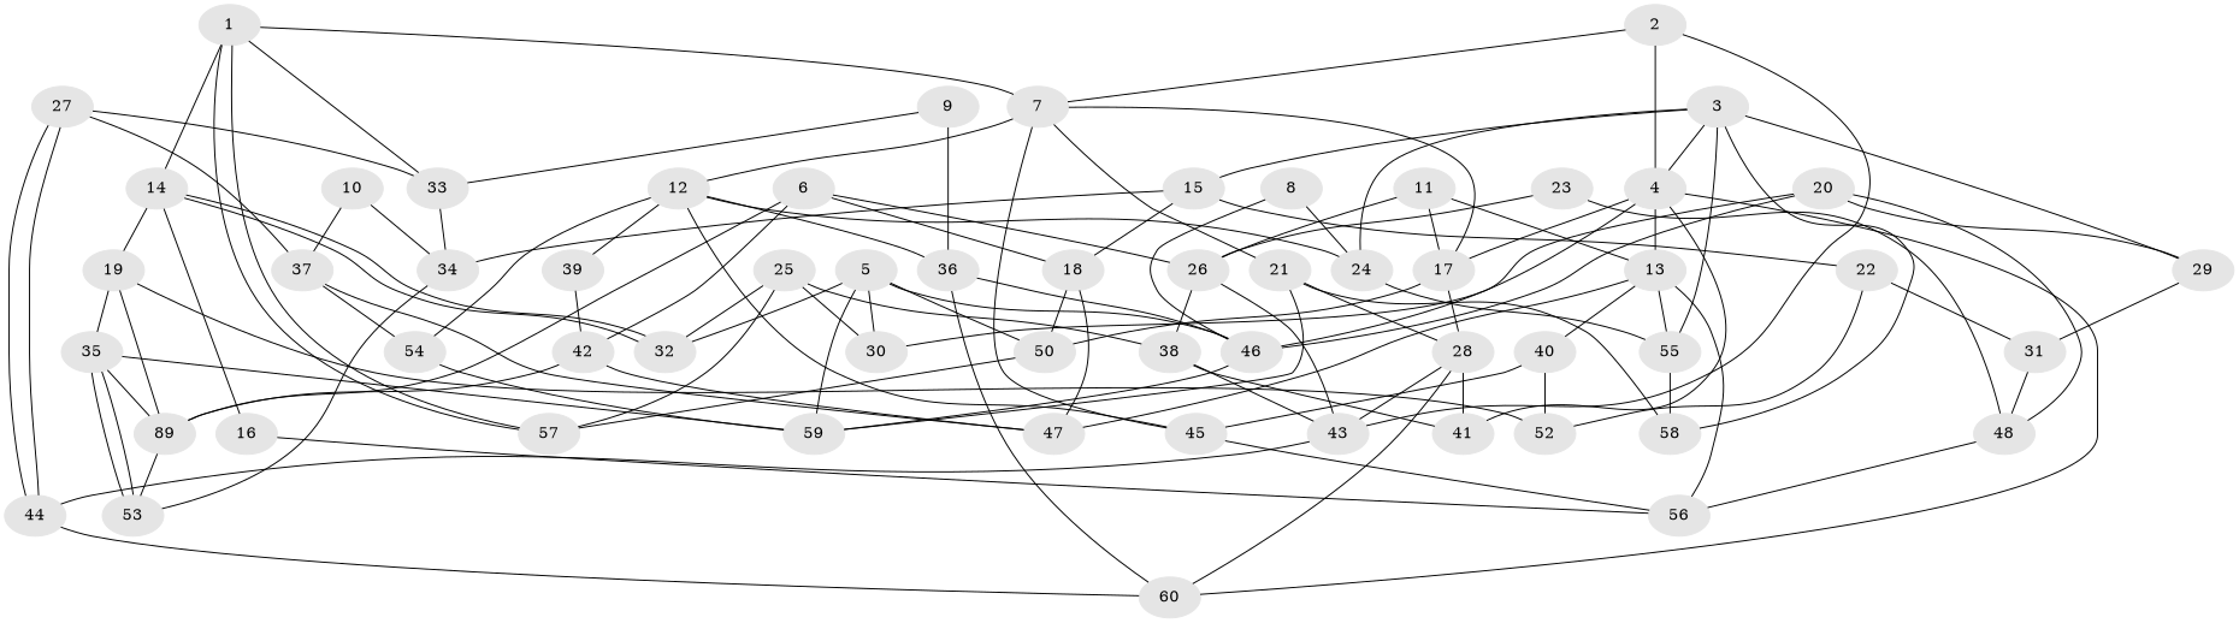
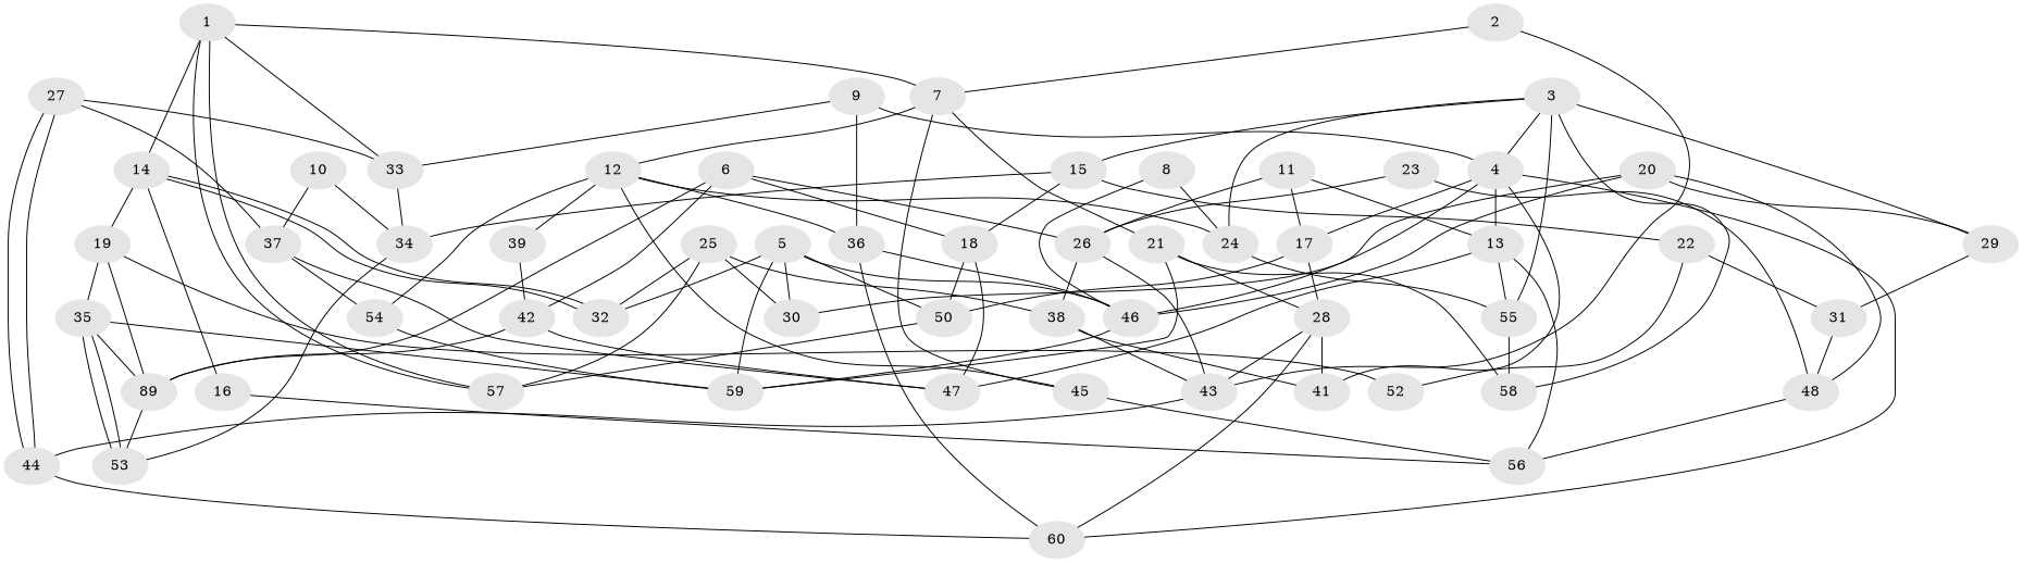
  graph {
    node [color=gray90 style=filled]
    1
    7
    14
    33
    57
    12
    17
    21
    45
    32
    16
    19
    34
    2
    4
    43
    13
    41
    46
    60
    44
    3
    15
    24
    29
    55
    58
    18
    22
    31
-   40
    47
    56
    27
    37
    59
    5
    30
    50
    6
    26
    42
    n43 [label=89]
    38
    53
    36
    39
    54
    28
    8
    9
    10
    11
    52
    35
    20
    48
    23
    25
    1 -- 7
    1 -- 14
    1 -- 33
    1 -- 57
    1 -- 57
    7 -- 12
-   7 -- 17
    7 -- 21
    7 -- 45
    14 -- 32
    14 -- 32
    14 -- 16
    14 -- 19
    33 -- 34
    12 -- 45
    12 -- 24
    12 -- 36
    12 -- 39
    12 -- 54
    17 -- 50
    17 -- 28
    21 -- 58
    21 -- 59
    21 -- 28
    45 -- 56
    16 -- 56
    19 -- n43
    19 -- 52
    19 -- 35
    34 -- 53
    2 -- 7
-   2 -- 4
+   9 -- 4
    2 -- 43
    4 -- 17
    4 -- 13
    4 -- 41
    4 -- 46
    4 -- 60
    43 -- 44
    13 -- 55
-   13 -- 40
    13 -- 47
    13 -- 56
    46 -- 59
    44 -- 60
    3 -- 4
    3 -- 15
    3 -- 24
    3 -- 29
    3 -- 55
    3 -- 58
    15 -- 34
    15 -- 18
    15 -- 22
    24 -- 55
    29 -- 31
    55 -- 58
    18 -- 47
    18 -- 50
    22 -- 31
    22 -- 52
    31 -- 48
-   40 -- 45
-   40 -- 52
    27 -- 33
    27 -- 44
    27 -- 44
    27 -- 37
    37 -- 47
    37 -- 54
    5 -- 32
    5 -- 46
    5 -- 59
    5 -- 30
    5 -- 50
    50 -- 57
    6 -- 18
    6 -- 26
    6 -- 42
    6 -- n43
    26 -- 43
    26 -- 38
    42 -- 47
    42 -- n43
    n43 -- 53
    38 -- 43
    38 -- 41
    36 -- 46
    36 -- 60
    39 -- 42
    54 -- 59
    28 -- 43
    28 -- 41
    28 -- 60
    8 -- 46
    8 -- 24
    9 -- 33
    9 -- 36
    10 -- 34
    10 -- 37
    11 -- 17
    11 -- 13
    11 -- 26
    35 -- 59
    35 -- n43
    35 -- 53
    35 -- 53
    20 -- 46
    20 -- 29
    20 -- 30
    20 -- 48
    48 -- 56
    23 -- 26
    23 -- 48
    25 -- 57
    25 -- 32
    25 -- 30
    25 -- 38
  }
